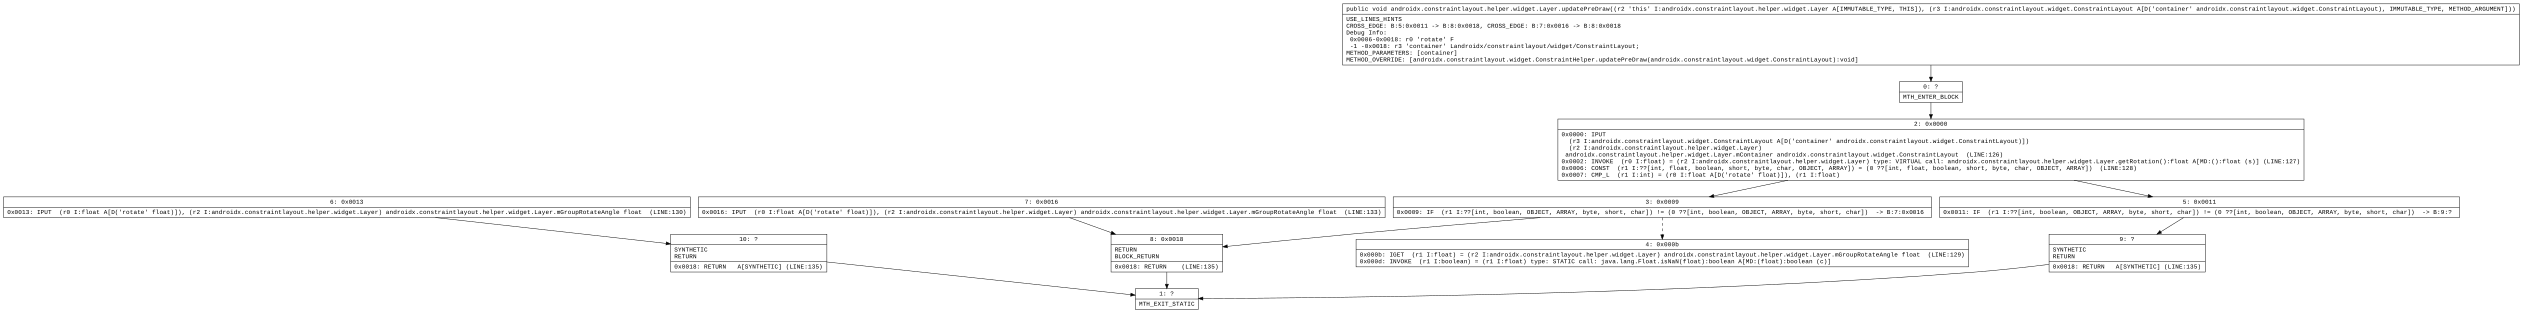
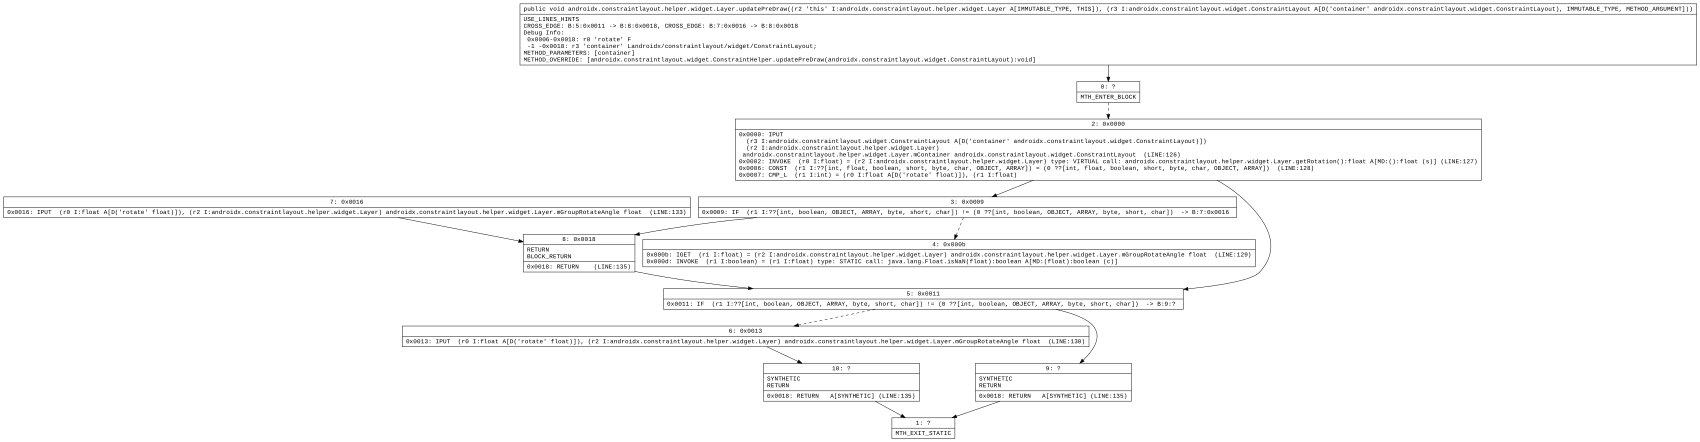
  digraph {
    fontname="Liberation Mono"
    node [fontname="Liberation Mono" shape=record]
    edge [fontname="Liberation Mono"]
    n1 [label="{0\:\ ?|MTH_ENTER_BLOCK\l}"]
    n2 [label="{2\:\ 0x0000|0x0000: IPUT  \l  (r3 I:androidx.constraintlayout.widget.ConstraintLayout A[D('container' androidx.constraintlayout.widget.ConstraintLayout)])\l  (r2 I:androidx.constraintlayout.helper.widget.Layer)\l androidx.constraintlayout.helper.widget.Layer.mContainer androidx.constraintlayout.widget.ConstraintLayout  (LINE:126)\l0x0002: INVOKE  (r0 I:float) = (r2 I:androidx.constraintlayout.helper.widget.Layer) type: VIRTUAL call: androidx.constraintlayout.helper.widget.Layer.getRotation():float A[MD:():float (s)] (LINE:127)\l0x0006: CONST  (r1 I:??[int, float, boolean, short, byte, char, OBJECT, ARRAY]) = (0 ??[int, float, boolean, short, byte, char, OBJECT, ARRAY])  (LINE:128)\l0x0007: CMP_L  (r1 I:int) = (r0 I:float A[D('rotate' float)]), (r1 I:float) \l}"]
    n3 [label="{3\:\ 0x0009|0x0009: IF  (r1 I:??[int, boolean, OBJECT, ARRAY, byte, short, char]) != (0 ??[int, boolean, OBJECT, ARRAY, byte, short, char])  \-\> B:7:0x0016 \l}"]
    n4 [label="{5\:\ 0x0011|0x0011: IF  (r1 I:??[int, boolean, OBJECT, ARRAY, byte, short, char]) != (0 ??[int, boolean, OBJECT, ARRAY, byte, short, char])  \-\> B:9:? \l}"]
    n5 [label="{4\:\ 0x000b|0x000b: IGET  (r1 I:float) = (r2 I:androidx.constraintlayout.helper.widget.Layer) androidx.constraintlayout.helper.widget.Layer.mGroupRotateAngle float  (LINE:129)\l0x000d: INVOKE  (r1 I:boolean) = (r1 I:float) type: STATIC call: java.lang.Float.isNaN(float):boolean A[MD:(float):boolean (c)]\l}"]
    n6 [label="{8\:\ 0x0018|RETURN\lBLOCK_RETURN\l|0x0018: RETURN    (LINE:135)\l}"]
    n7 [label="{7\:\ 0x0016|0x0016: IPUT  (r0 I:float A[D('rotate' float)]), (r2 I:androidx.constraintlayout.helper.widget.Layer) androidx.constraintlayout.helper.widget.Layer.mGroupRotateAngle float  (LINE:133)\l}"]
    n8 [label="{6\:\ 0x0013|0x0013: IPUT  (r0 I:float A[D('rotate' float)]), (r2 I:androidx.constraintlayout.helper.widget.Layer) androidx.constraintlayout.helper.widget.Layer.mGroupRotateAngle float  (LINE:130)\l}"]
    n9 [label="{9\:\ ?|SYNTHETIC\lRETURN\l|0x0018: RETURN   A[SYNTHETIC] (LINE:135)\l}"]
    n10 [label="{10\:\ ?|SYNTHETIC\lRETURN\l|0x0018: RETURN   A[SYNTHETIC] (LINE:135)\l}"]
    n11 [label="{1\:\ ?|MTH_EXIT_STATIC\l}"]
    n12 [label="{public void androidx.constraintlayout.helper.widget.Layer.updatePreDraw((r2 'this' I:androidx.constraintlayout.helper.widget.Layer A[IMMUTABLE_TYPE, THIS]), (r3 I:androidx.constraintlayout.widget.ConstraintLayout A[D('container' androidx.constraintlayout.widget.ConstraintLayout), IMMUTABLE_TYPE, METHOD_ARGUMENT]))  | USE_LINES_HINTS\lCROSS_EDGE: B:5:0x0011 \-\> B:8:0x0018, CROSS_EDGE: B:7:0x0016 \-\> B:8:0x0018\lDebug Info:\l  0x0006\-0x0018: r0 'rotate' F\l  \-1 \-0x0018: r3 'container' Landroidx\/constraintlayout\/widget\/ConstraintLayout;\lMETHOD_PARAMETERS: [container]\lMETHOD_OVERRIDE: [androidx.constraintlayout.widget.ConstraintHelper.updatePreDraw(androidx.constraintlayout.widget.ConstraintLayout):void]\l}"]
-   n1 -> n2
+   n1 -> n2 [style=dashed]
    n2 -> n3
    n2 -> n4
    n3 -> n5 [style=dashed]
    n3 -> n6
+   n4 -> n8 [style=dashed]
    n4 -> n9
-   n6 -> n11
+   n6 -> n4
    n7 -> n6
    n8 -> n10
    n9 -> n11
    n10 -> n11
    n12 -> n1
  }
